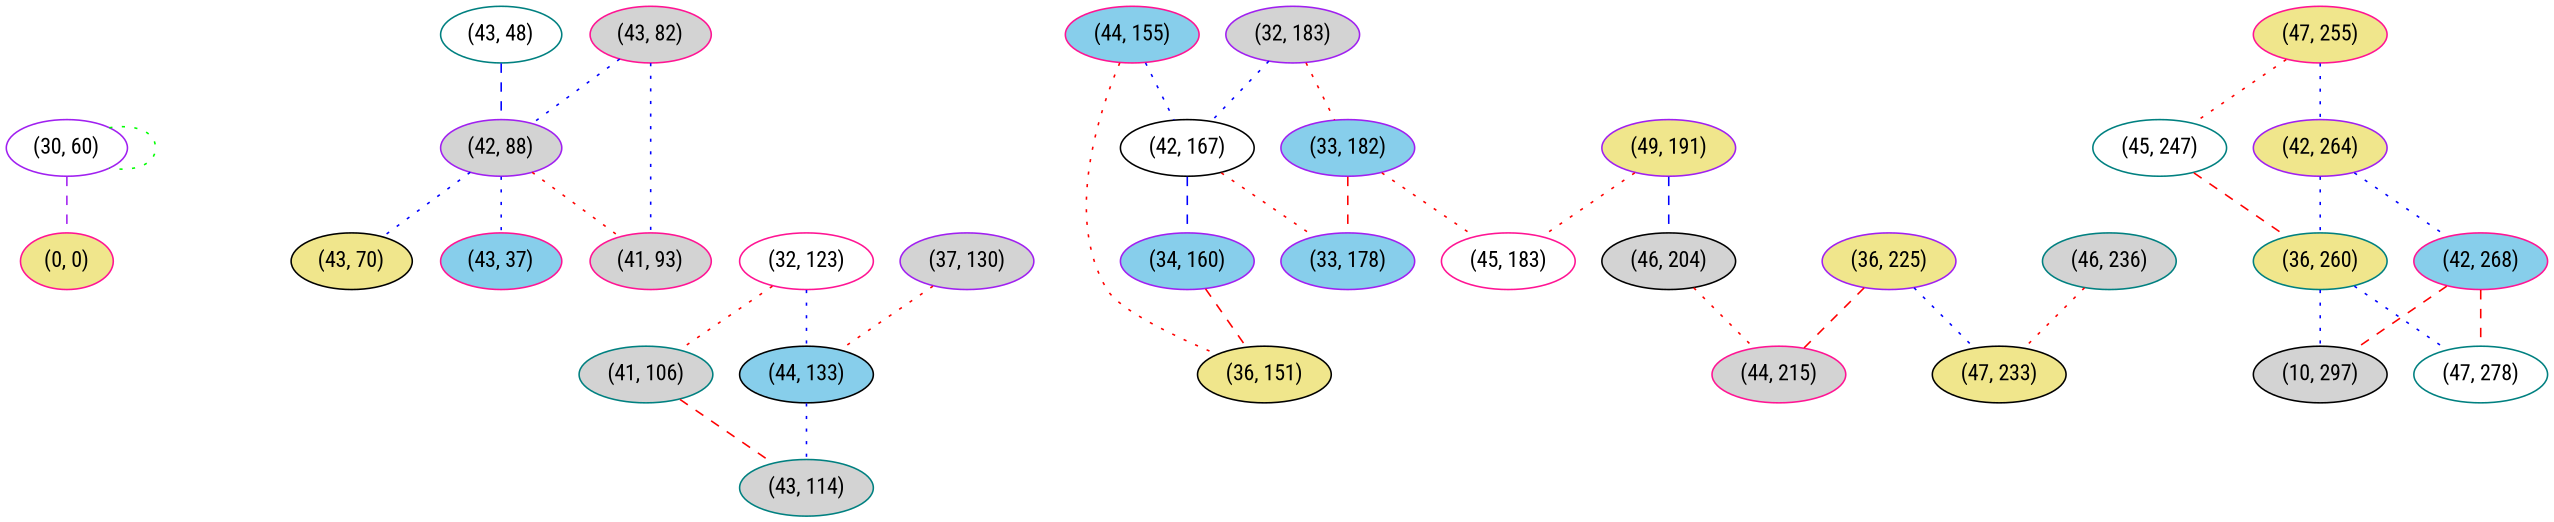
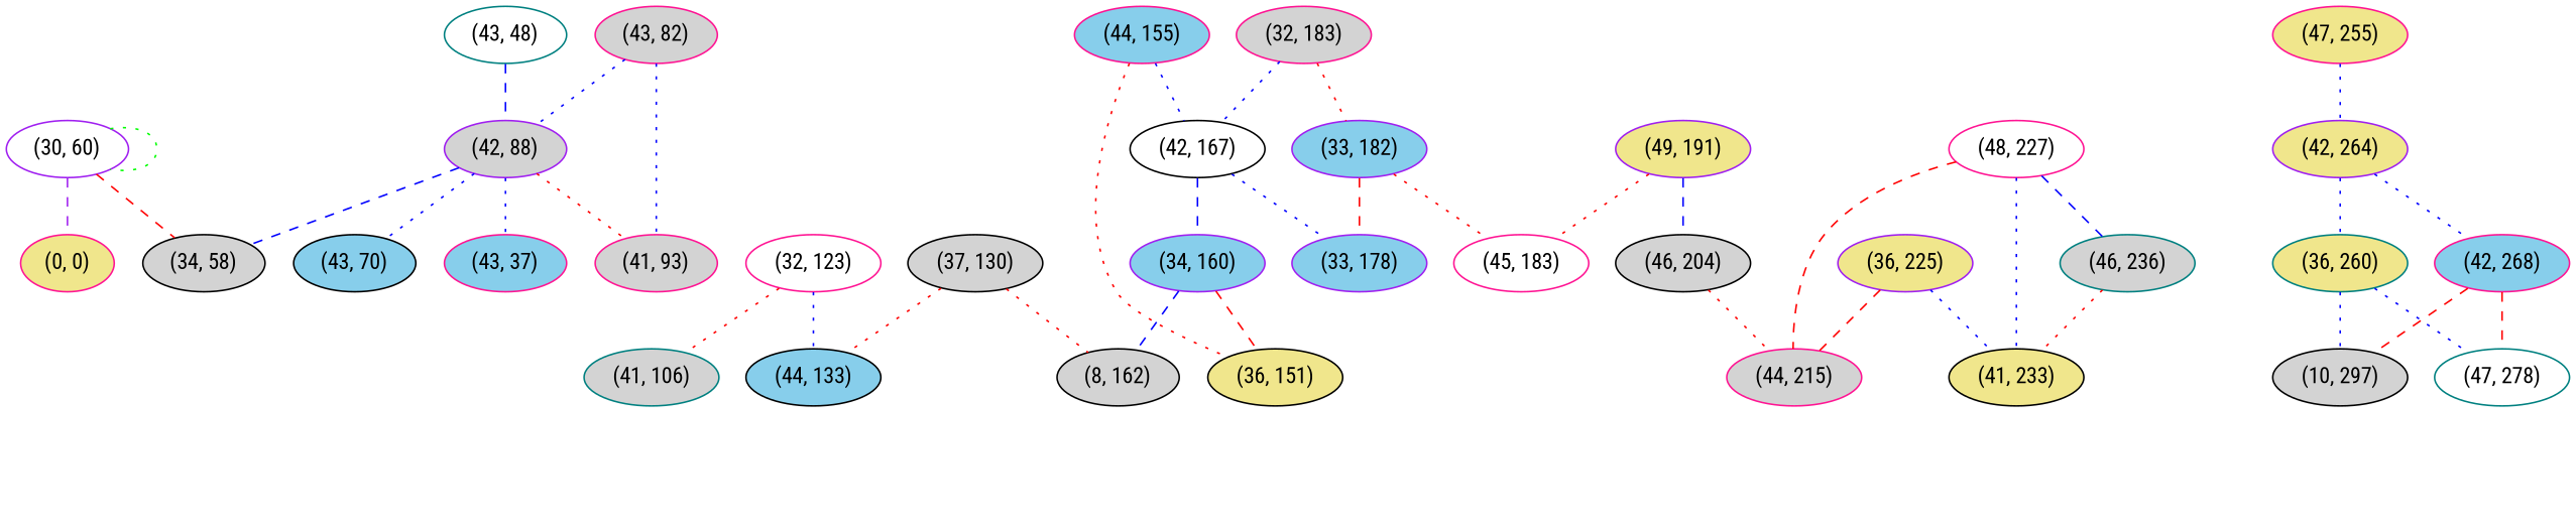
  graph {
    fontname="Roboto Condensed"
    node [color=deeppink fillcolor=lightgrey fontname="Roboto Condensed" style=filled]
    edge [color=blue fontname="Roboto Condensed" style=dotted weight=3]
    "(43, 48)" [color=teal fillcolor=white]
    "(42, 88)" [color=purple]
+   "(34, 58)" [color=black]
    "(41, 93)"
-   "(43, 70)" [color=black fillcolor=khaki]
+   "(43, 70)" [color=black fillcolor=skyblue]
    "(43, 37)" [fillcolor=skyblue]
    "(32, 123)" [fillcolor=white]
    "(41, 106)" [color=teal]
    "(44, 133)" [color=black fillcolor=skyblue]
-   "(43, 114)" [color=teal]
    "(47, 255)" [fillcolor=khaki]
-   "(45, 247)" [color=teal fillcolor=white]
    "(42, 264)" [color=purple fillcolor=khaki]
    "(36, 260)" [color=teal fillcolor=khaki]
    "(42, 268)" [fillcolor=skyblue]
    "(49, 191)" [color=purple fillcolor=khaki]
    "(46, 204)" [color=black]
    "(45, 183)" [fillcolor=white]
    "(44, 215)"
    "(30, 60)" [color=purple fillcolor=white]
    "(0, 0)" [fillcolor=khaki]
    "(43, 82)"
-   "(37, 130)" [color=purple]
+   "(37, 130)" [color=black]
+   "(8, 162)" [color=black]
    "(33, 182)" [color=purple fillcolor=skyblue]
-   "(32, 183)" [color=purple]
+   "(32, 183)"
    "(42, 167)" [color=black fillcolor=white]
    "(33, 178)" [color=purple fillcolor=skyblue]
    "(34, 160)" [color=purple fillcolor=skyblue]
    "(10, 297)" [color=black]
    "(47, 278)" [color=teal fillcolor=white]
    "(44, 155)" [fillcolor=skyblue]
    "(36, 151)" [color=black fillcolor=khaki]
+   "(48, 227)" [fillcolor=white]
    "(46, 236)" [color=teal]
-   "(47, 233)" [color=black fillcolor=khaki]
+   "(47, 233)" [color=black fillcolor=khaki label="(41, 233)"]
    "(36, 225)" [color=purple fillcolor=khaki]
    "(43, 48)" -- "(42, 88)" [style=dashed]
+   "(42, 88)" -- "(34, 58)" [style=dashed]
    "(42, 88)" -- "(41, 93)" [color=red weight=1]
    "(42, 88)" -- "(43, 70)"
    "(42, 88)" -- "(43, 37)"
    "(32, 123)" -- "(41, 106)" [color=red weight=1]
    "(32, 123)" -- "(44, 133)"
-   "(41, 106)" -- "(43, 114)" [color=red style=dashed weight=1]
-   "(44, 133)" -- "(43, 114)"
-   "(47, 255)" -- "(45, 247)" [color=red weight=1]
    "(47, 255)" -- "(42, 264)"
-   "(45, 247)" -- "(36, 260)" [color=red style=dashed weight=1]
    "(42, 264)" -- "(36, 260)"
    "(42, 264)" -- "(42, 268)" [weight=1]
    "(36, 260)" -- "(10, 297)"
    "(36, 260)" -- "(47, 278)"
    "(42, 268)" -- "(10, 297)" [color=red style=dashed weight=1]
    "(42, 268)" -- "(47, 278)" [color=red style=dashed weight=1]
    "(49, 191)" -- "(46, 204)" [style=dashed]
    "(49, 191)" -- "(45, 183)" [color=red weight=1]
    "(46, 204)" -- "(44, 215)" [color=red weight=1]
+   "(30, 60)" -- "(34, 58)" [color=red style=dashed weight=1]
    "(30, 60)" -- "(30, 60)" [color=green weight=2]
    "(30, 60)" -- "(0, 0)" [color=purple style=dashed weight=4]
    "(43, 82)" -- "(42, 88)"
    "(43, 82)" -- "(41, 93)"
    "(37, 130)" -- "(44, 133)" [color=red weight=1]
+   "(37, 130)" -- "(8, 162)" [color=red weight=1]
    "(33, 182)" -- "(45, 183)" [color=red weight=1]
    "(33, 182)" -- "(33, 178)" [color=red style=dashed weight=1]
    "(32, 183)" -- "(33, 182)" [color=red weight=1]
    "(32, 183)" -- "(42, 167)"
-   "(42, 167)" -- "(33, 178)" [color=red]
+   "(42, 167)" -- "(33, 178)"
    "(42, 167)" -- "(34, 160)" [style=dashed]
+   "(34, 160)" -- "(8, 162)" [style=dashed]
    "(34, 160)" -- "(36, 151)" [color=red style=dashed weight=1]
    "(44, 155)" -- "(42, 167)"
    "(44, 155)" -- "(36, 151)" [color=red weight=1]
+   "(48, 227)" -- "(44, 215)" [color=red style=dashed weight=1]
+   "(48, 227)" -- "(46, 236)" [style=dashed]
+   "(48, 227)" -- "(47, 233)"
    "(46, 236)" -- "(47, 233)" [color=red weight=1]
    "(36, 225)" -- "(44, 215)" [color=red style=dashed weight=1]
    "(36, 225)" -- "(47, 233)"
  }
